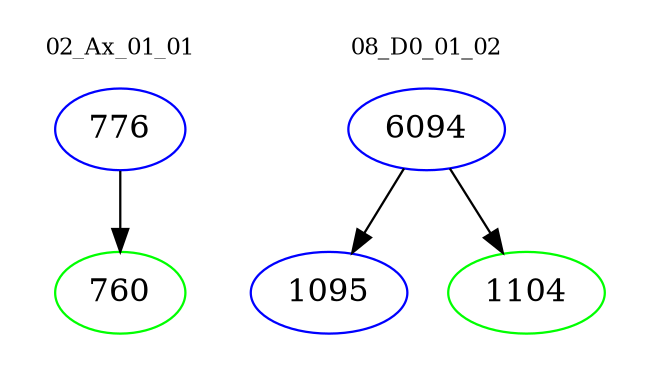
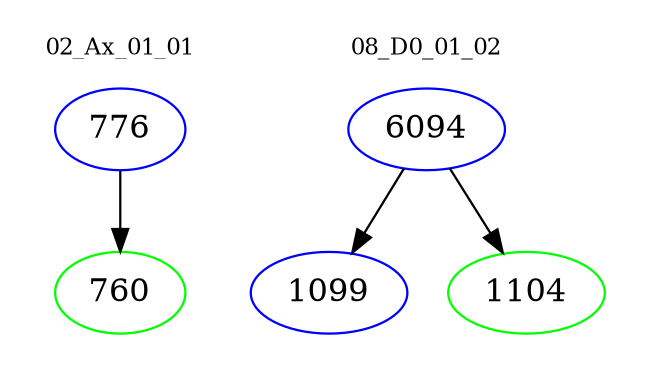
  digraph {
    node [color=blue]
    edge [color=black]
    n1 [label=776]
    n2 [color=green label=760]
    n3 [label=6094]
-   n4 [label=1095]
+   n4 [label=1099]
    n5 [color=green label=1104]
    subgraph cluster_1 {
      color=white
      fontsize=10
      label="02_Ax_01_01"
      n1
      n2
    }
    subgraph cluster_2 {
      color=white
      fontsize=10
      label="08_D0_01_02"
      n3
      n4
      n5
    }
    n1 -> n2
    n3 -> n4
    n3 -> n5
  }
